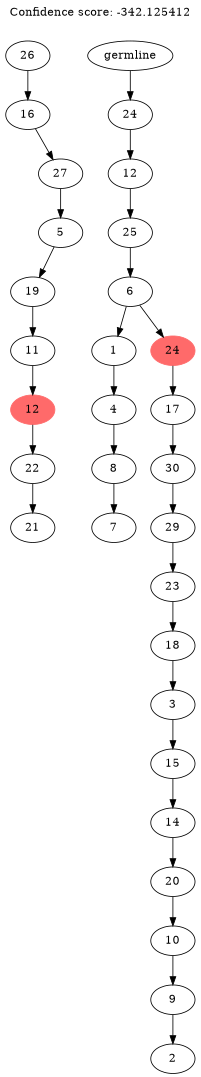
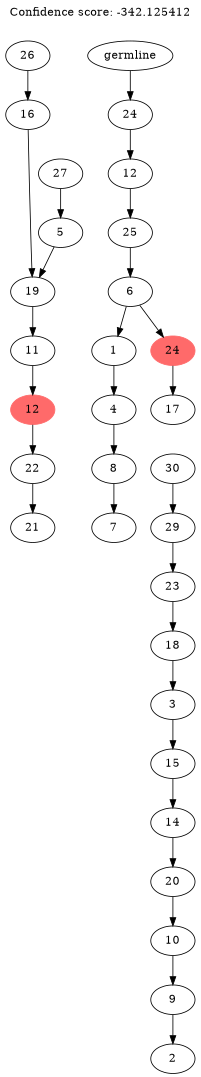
  digraph {
    label="Confidence score: -342.125412"
    labelloc=t
    n1 [label=21]
    n2 [label=22]
    n3 [color=indianred1 label=12 style=filled]
    n4 [label=11]
    n5 [label=19]
    n6 [label=5]
    n7 [label=27]
    n8 [label=16]
    n9 [label=26]
    n10 [label=7]
    n11 [label=8]
    n12 [label=4]
    n13 [label=1]
    n14 [label=9]
    n15 [label=2]
    n16 [label=10]
    n17 [label=20]
    n18 [label=14]
    n19 [label=15]
    n20 [label=3]
    n21 [label=18]
    n22 [label=23]
    n23 [label=29]
    n24 [label=30]
    n25 [label=17]
    n26 [color=indianred1 label=24 style=filled]
    n27 [label=6]
    n28 [label=25]
    n29 [label=12]
    n30 [label=24]
    n31 [label=germline]
    n2 -> n1
    n3 -> n2
    n4 -> n3
    n5 -> n4
    n6 -> n5
    n7 -> n6
-   n8 -> n7
+   n8 -> n5
    n9 -> n8
    n11 -> n10
    n12 -> n11
    n13 -> n12
    n14 -> n15
    n16 -> n14
    n17 -> n16
    n18 -> n17
    n19 -> n18
    n20 -> n19
    n21 -> n20
    n22 -> n21
    n23 -> n22
    n24 -> n23
-   n25 -> n24
    n26 -> n25
    n27 -> n13
    n27 -> n26
    n28 -> n27
    n29 -> n28
    n30 -> n29
    n31 -> n30
  }
